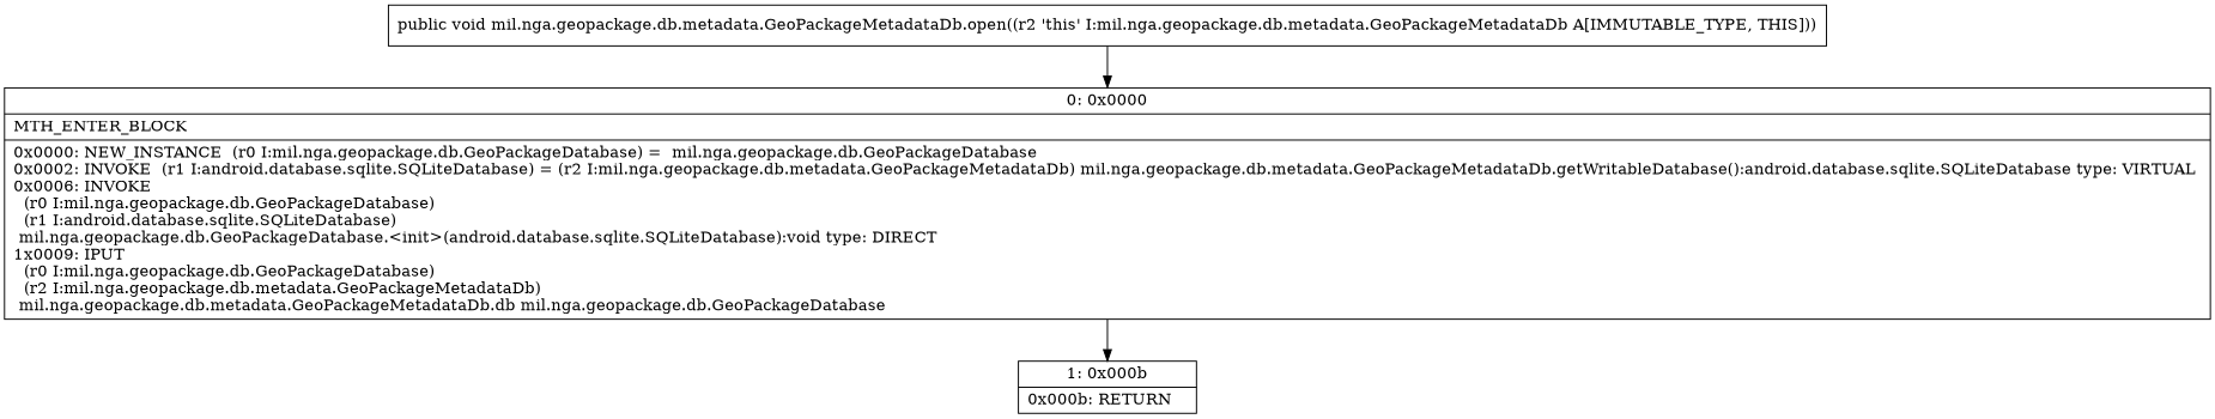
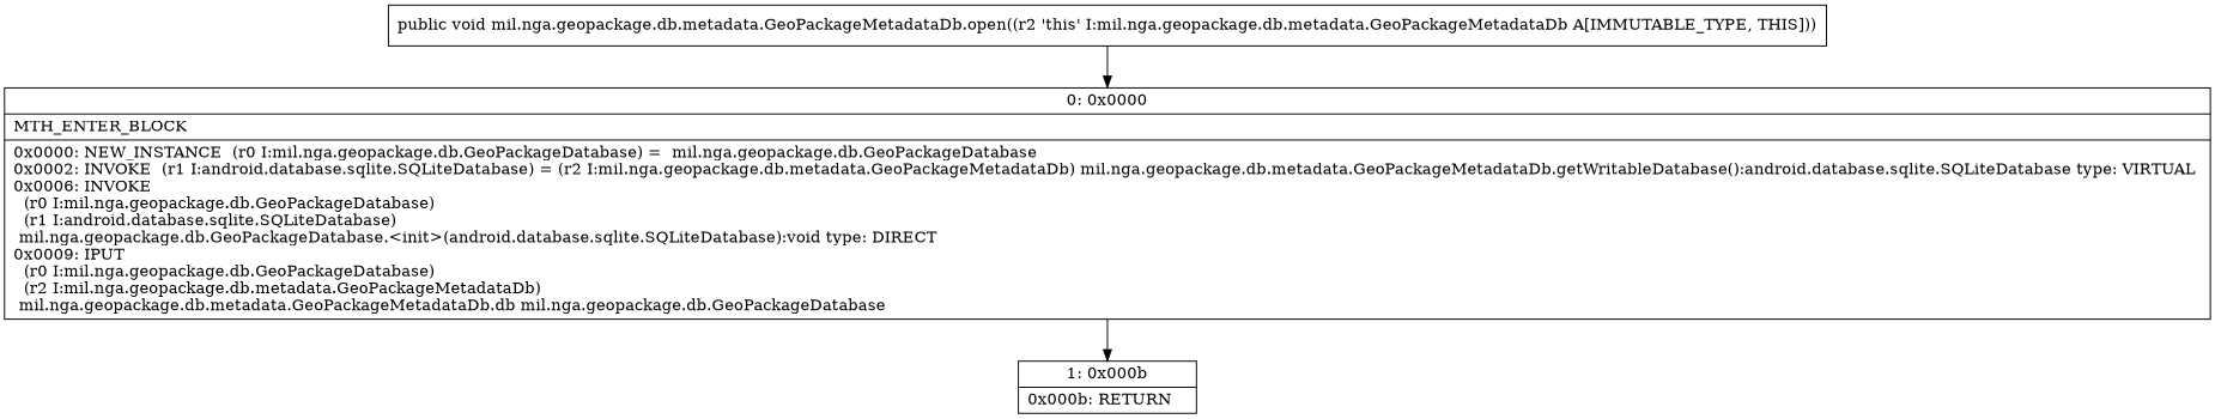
  digraph {
    node [shape=record]
-   n1 [label="{0\:\ 0x0000|MTH_ENTER_BLOCK\l|0x0000: NEW_INSTANCE  (r0 I:mil.nga.geopackage.db.GeoPackageDatabase) =  mil.nga.geopackage.db.GeoPackageDatabase \l0x0002: INVOKE  (r1 I:android.database.sqlite.SQLiteDatabase) = (r2 I:mil.nga.geopackage.db.metadata.GeoPackageMetadataDb) mil.nga.geopackage.db.metadata.GeoPackageMetadataDb.getWritableDatabase():android.database.sqlite.SQLiteDatabase type: VIRTUAL \l0x0006: INVOKE  \l  (r0 I:mil.nga.geopackage.db.GeoPackageDatabase)\l  (r1 I:android.database.sqlite.SQLiteDatabase)\l mil.nga.geopackage.db.GeoPackageDatabase.\<init\>(android.database.sqlite.SQLiteDatabase):void type: DIRECT \l1x0009: IPUT  \l  (r0 I:mil.nga.geopackage.db.GeoPackageDatabase)\l  (r2 I:mil.nga.geopackage.db.metadata.GeoPackageMetadataDb)\l mil.nga.geopackage.db.metadata.GeoPackageMetadataDb.db mil.nga.geopackage.db.GeoPackageDatabase \l}"]
+   n1 [label="{0\:\ 0x0000|MTH_ENTER_BLOCK\l|0x0000: NEW_INSTANCE  (r0 I:mil.nga.geopackage.db.GeoPackageDatabase) =  mil.nga.geopackage.db.GeoPackageDatabase \l0x0002: INVOKE  (r1 I:android.database.sqlite.SQLiteDatabase) = (r2 I:mil.nga.geopackage.db.metadata.GeoPackageMetadataDb) mil.nga.geopackage.db.metadata.GeoPackageMetadataDb.getWritableDatabase():android.database.sqlite.SQLiteDatabase type: VIRTUAL \l0x0006: INVOKE  \l  (r0 I:mil.nga.geopackage.db.GeoPackageDatabase)\l  (r1 I:android.database.sqlite.SQLiteDatabase)\l mil.nga.geopackage.db.GeoPackageDatabase.\<init\>(android.database.sqlite.SQLiteDatabase):void type: DIRECT \l0x0009: IPUT  \l  (r0 I:mil.nga.geopackage.db.GeoPackageDatabase)\l  (r2 I:mil.nga.geopackage.db.metadata.GeoPackageMetadataDb)\l mil.nga.geopackage.db.metadata.GeoPackageMetadataDb.db mil.nga.geopackage.db.GeoPackageDatabase \l}"]
    n2 [label="{1\:\ 0x000b|0x000b: RETURN   \l}"]
    n3 [label="{public void mil.nga.geopackage.db.metadata.GeoPackageMetadataDb.open((r2 'this' I:mil.nga.geopackage.db.metadata.GeoPackageMetadataDb A[IMMUTABLE_TYPE, THIS])) }"]
    n1 -> n2
    n3 -> n1
  }
